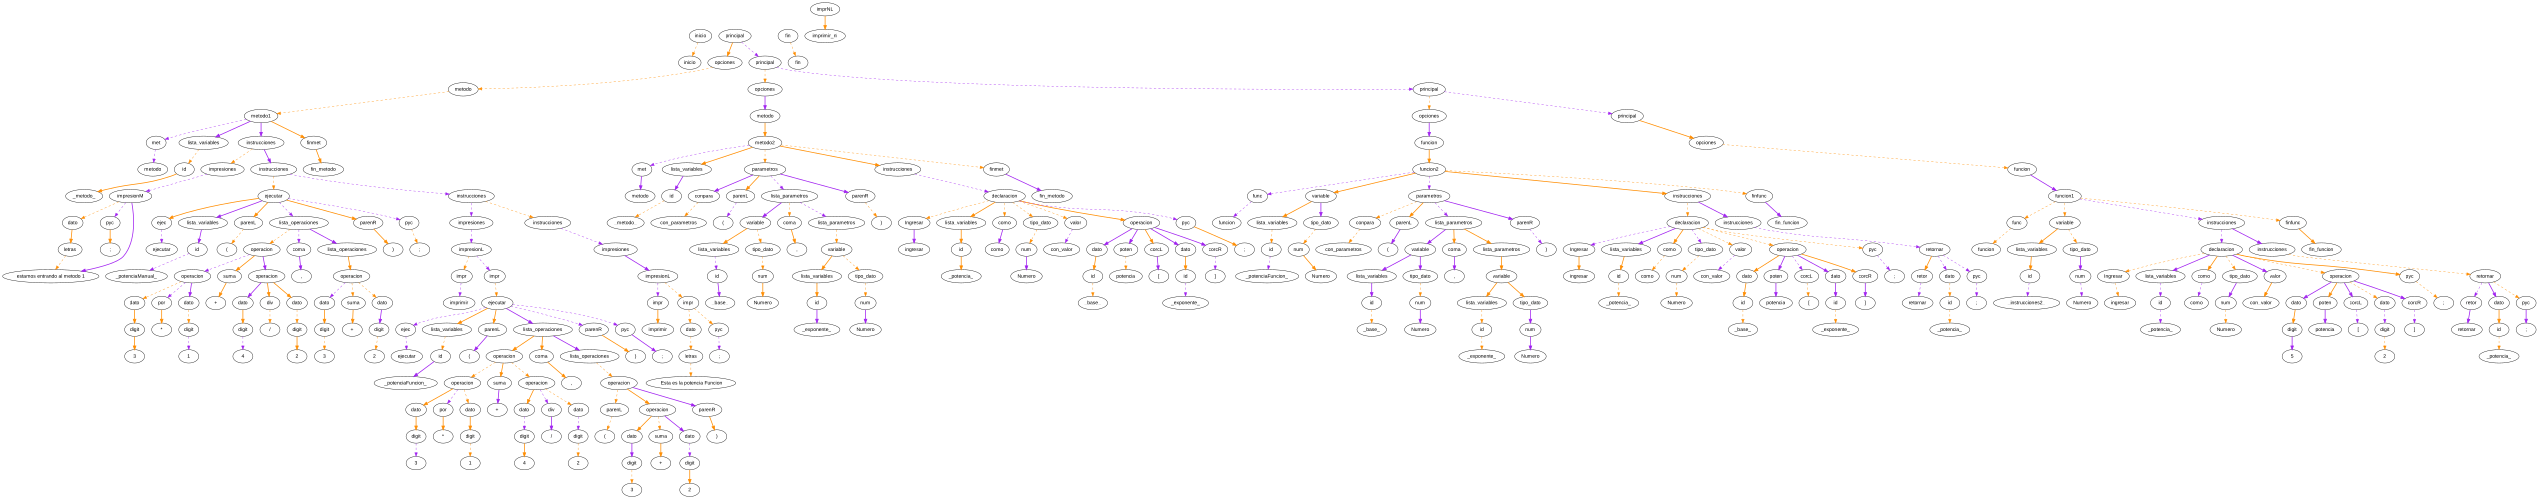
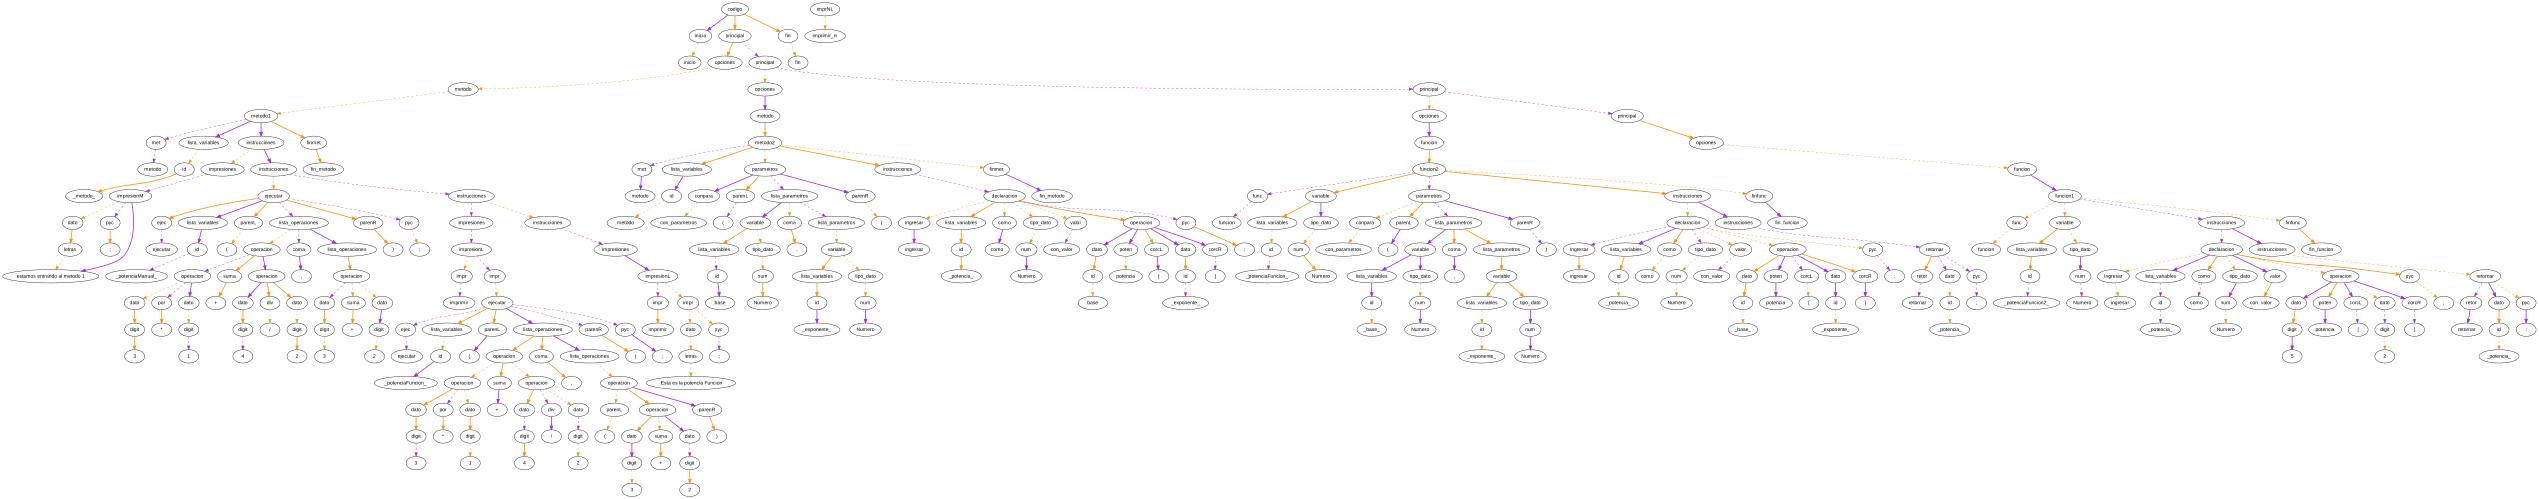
  digraph {
    fontname="Liberation Sans"
    node [fontname="Liberation Sans"]
    edge [color=darkorange fontname="Liberation Sans" style=dashed]
+   n1 [label=codigo]
    n2 [label=inicio]
    n3 [label=principal]
    n4 [label=fin]
    n5 [label=inicio]
    n6 [label=opciones]
    n7 [label=principal]
    n8 [label=fin]
    n9 [label=metodo]
    n10 [label=opciones]
    n11 [label=principal]
    n12 [label=metodo1]
    n13 [label=met]
    n14 [label=lista_variables]
    n15 [label=instrucciones]
    n16 [label=finmet]
    n17 [label=metodo]
    n18 [label=id]
    n19 [label=impresiones]
    n20 [label=instrucciones]
    n21 [label=fin_metodo]
    n22 [label=_metodo_]
    n23 [label=impresionM]
    n24 [label=ejecutar]
    n25 [label=instrucciones]
    n26 [label=dato]
    n27 [label=pyc]
    n28 [label="estamos entrando al metodo 1"]
    n29 [label=imprNL]
    n30 [label=imprimir_nl]
    n31 [label=letras]
    n32 [label=";"]
    n33 [label=ejec]
    n34 [label=lista_variables]
    n35 [label=parenL]
    n36 [label=lista_operaciones]
    n37 [label=parenR]
    n38 [label=pyc]
    n39 [label=impresiones]
    n40 [label=instrucciones]
    n41 [label=ejecutar]
    n42 [label=id]
    n43 [label="("]
    n44 [label=operacion]
    n45 [label=coma]
    n46 [label=lista_operaciones]
    n47 [label=")"]
    n48 [label=";"]
    n49 [label=_potenciaManual_]
    n50 [label=operacion]
    n51 [label=suma]
    n52 [label=operacion]
    n53 [label=","]
    n54 [label=operacion]
    n55 [label=dato]
    n56 [label=por]
    n57 [label=dato]
    n58 [label="+"]
    n59 [label=dato]
    n60 [label=div]
    n61 [label=dato]
    n62 [label=digit]
    n63 [label="*"]
    n64 [label=digit]
    n65 [label=3]
    n66 [label=1]
    n67 [label=digit]
    n68 [label="/"]
    n69 [label=digit]
    n70 [label=4]
    n71 [label=2]
    n72 [label=dato]
    n73 [label=suma]
    n74 [label=dato]
    n75 [label=digit]
    n76 [label="+"]
    n77 [label=digit]
    n78 [label=3]
    n79 [label=2]
    n80 [label=impresionL]
    n81 [label=impresiones]
    n82 [label=impr]
    n83 [label=impr]
    n84 [label=imprimir]
    n85 [label=ejecutar]
    n86 [label=ejec]
    n87 [label=lista_variables]
    n88 [label=parenL]
    n89 [label=lista_operaciones]
    n90 [label=parenR]
    n91 [label=pyc]
    n92 [label=ejecutar]
    n93 [label=id]
    n94 [label="("]
    n95 [label=operacion]
    n96 [label=coma]
    n97 [label=lista_operaciones]
    n98 [label=")"]
    n99 [label=";"]
    n100 [label=_potenciaFuncion_]
    n101 [label=operacion]
    n102 [label=suma]
    n103 [label=operacion]
    n104 [label=","]
    n105 [label=operacion]
    n106 [label=dato]
    n107 [label=por]
    n108 [label=dato]
    n109 [label="+"]
    n110 [label=dato]
    n111 [label=div]
    n112 [label=dato]
    n113 [label=digit]
    n114 [label="*"]
    n115 [label=digit]
    n116 [label=3]
    n117 [label=1]
    n118 [label=digit]
    n119 [label="/"]
    n120 [label=digit]
    n121 [label=4]
    n122 [label=2]
    n123 [label=parenL]
    n124 [label=operacion]
    n125 [label=parenR]
    n126 [label="("]
    n127 [label=dato]
    n128 [label=suma]
    n129 [label=dato]
    n130 [label=")"]
    n131 [label=digit]
    n132 [label="+"]
    n133 [label=digit]
    n134 [label=3]
    n135 [label=2]
    n136 [label=impresionL]
    n137 [label=impr]
    n138 [label=impr]
    n139 [label=imprimir]
    n140 [label=dato]
    n141 [label=pyc]
    n142 [label=letras]
    n143 [label=";"]
    n144 [label=" Esta es la potencia Funcion"]
    n145 [label=metodo]
    n146 [label=opciones]
    n147 [label=principal]
    n148 [label=metodo2]
    n149 [label=met]
    n150 [label=lista_variables]
    n151 [label=parametros]
    n152 [label=instrucciones]
    n153 [label=finmet]
    n154 [label=metodo]
    n155 [label=id]
    n156 [label=conpara]
    n157 [label=parenL]
    n158 [label=lista_parametros]
    n159 [label=parenR]
    n160 [label=declaracion]
    n161 [label=fin_metodo]
    n162 [label=_metodo_]
    n163 [label=con_parametros]
    n164 [label="("]
    n165 [label=variable]
    n166 [label=coma]
    n167 [label=lista_parametros]
    n168 [label=")"]
    n169 [label=lista_variables]
    n170 [label=tipo_dato]
    n171 [label=","]
    n172 [label=variable]
    n173 [label=id]
    n174 [label=num]
    n175 [label=_base_]
    n176 [label=Numero]
    n177 [label=lista_variables]
    n178 [label=tipo_dato]
    n179 [label=id]
    n180 [label=num]
    n181 [label=_exponente_]
    n182 [label=Numero]
    n183 [label=Ingresar]
    n184 [label=lista_variables]
    n185 [label=como]
    n186 [label=tipo_dato]
    n187 [label=valor]
    n188 [label=operacion]
    n189 [label=pyc]
    n190 [label=ingresar]
    n191 [label=id]
    n192 [label=como]
    n193 [label=num]
    n194 [label=con_valor]
    n195 [label=dato]
    n196 [label=poten]
    n197 [label=corcL]
    n198 [label=dato]
    n199 [label=corcR]
    n200 [label=";"]
    n201 [label=_potencia_]
    n202 [label=Numero]
    n203 [label=id]
    n204 [label=potencia]
    n205 [label="["]
    n206 [label=id]
    n207 [label="]"]
    n208 [label=_base_]
    n209 [label=_exponente_]
    n210 [label=funcion]
    n211 [label=opciones]
    n212 [label=funcion2]
    n213 [label=func]
    n214 [label=variable]
    n215 [label=parametros]
    n216 [label=instrucciones]
    n217 [label=finfunc]
    n218 [label=funcion]
    n219 [label=lista_variables]
    n220 [label=tipo_dato]
    n221 [label=conpara]
    n222 [label=parenL]
    n223 [label=lista_parametros]
    n224 [label=parenR]
    n225 [label=declaracion]
    n226 [label=instrucciones]
    n227 [label=fin_funcion]
    n228 [label=id]
    n229 [label=num]
    n230 [label=_potenciaFuncion_]
    n231 [label=Numero]
    n232 [label=con_parametros]
    n233 [label="("]
    n234 [label=variable]
    n235 [label=coma]
    n236 [label=lista_parametros]
    n237 [label=")"]
    n238 [label=lista_variables]
    n239 [label=tipo_dato]
    n240 [label=","]
    n241 [label=variable]
    n242 [label=id]
    n243 [label=num]
    n244 [label=_base_]
    n245 [label=Numero]
    n246 [label=lista_variables]
    n247 [label=tipo_dato]
    n248 [label=id]
    n249 [label=num]
    n250 [label=_exponente_]
    n251 [label=Numero]
    n252 [label=Ingresar]
    n253 [label=lista_variables]
    n254 [label=como]
    n255 [label=tipo_dato]
    n256 [label=valor]
    n257 [label=operacion]
    n258 [label=pyc]
    n259 [label=retornar]
    n260 [label=ingresar]
    n261 [label=id]
    n262 [label=como]
    n263 [label=num]
    n264 [label=con_valor]
    n265 [label=dato]
    n266 [label=poten]
    n267 [label=corcL]
    n268 [label=dato]
    n269 [label=corcR]
    n270 [label=";"]
    n271 [label=_potencia_]
    n272 [label=Numero]
    n273 [label=id]
    n274 [label=potencia]
    n275 [label="["]
    n276 [label=id]
    n277 [label="]"]
    n278 [label=_base_]
    n279 [label=_exponente_]
    n280 [label=retor]
    n281 [label=dato]
    n282 [label=pyc]
    n283 [label=retornar]
    n284 [label=id]
    n285 [label=";"]
    n286 [label=_potencia_]
    n287 [label=funcion]
    n288 [label=funcion1]
    n289 [label=func]
    n290 [label=variable]
    n291 [label=instrucciones]
    n292 [label=finfunc]
    n293 [label=funcion]
    n294 [label=lista_variables]
    n295 [label=tipo_dato]
    n296 [label=declaracion]
    n297 [label=instrucciones]
    n298 [label=fin_funcion]
    n299 [label=id]
    n300 [label=num]
-   n301 [label=_instrucciones2_]
+   n301 [label=_potenciaFuncion2_]
    n302 [label=Numero]
    n303 [label=Ingresar]
    n304 [label=lista_variables]
    n305 [label=como]
    n306 [label=tipo_dato]
    n307 [label=valor]
    n308 [label=operacion]
    n309 [label=pyc]
    n310 [label=retornar]
    n311 [label=ingresar]
    n312 [label=id]
    n313 [label=como]
    n314 [label=num]
    n315 [label=con_valor]
    n316 [label=dato]
    n317 [label=poten]
    n318 [label=corcL]
    n319 [label=dato]
    n320 [label=corcR]
    n321 [label=";"]
    n322 [label=_potencia_]
    n323 [label=Numero]
    n324 [label=digit]
    n325 [label=potencia]
    n326 [label="["]
    n327 [label=digit]
    n328 [label="]"]
    n329 [label=5]
    n330 [label=2]
    n331 [label=retor]
    n332 [label=dato]
    n333 [label=pyc]
    n334 [label=retornar]
    n335 [label=id]
    n336 [label=";"]
    n337 [label=_potencia_]
+   n1 -> n2 [color=purple style=bold]
+   n1 -> n3 [style=bold]
+   n1 -> n4 [style=bold]
    n2 -> n5
    n3 -> n6 [style=bold]
    n3 -> n7 [color=purple]
    n4 -> n8
    n6 -> n9
    n7 -> n10
    n7 -> n11 [color=purple]
    n9 -> n12
    n10 -> n145 [color=purple style=bold]
    n11 -> n146
    n11 -> n147 [color=purple]
    n12 -> n13 [color=purple]
    n12 -> n14 [color=purple style=bold]
    n12 -> n15 [color=purple style=bold]
    n12 -> n16 [style=bold]
    n13 -> n17 [color=purple]
    n14 -> n18
    n15 -> n19
    n15 -> n20 [color=purple style=bold]
    n16 -> n21 [style=bold]
    n18 -> n22 [style=bold]
    n19 -> n23 [color=purple]
    n20 -> n24
    n20 -> n25 [color=purple]
    n23 -> n26
    n23 -> n27 [color=purple]
    n23 -> n28 [color=purple style=bold]
    n24 -> n33 [style=bold]
    n24 -> n34 [color=purple style=bold]
    n24 -> n35 [style=bold]
    n24 -> n36 [color=purple]
    n24 -> n37 [style=bold]
    n24 -> n38 [color=purple]
    n25 -> n39 [color=purple]
    n25 -> n40
    n26 -> n31 [style=bold]
    n27 -> n32 [style=bold]
-   n29 -> n30 [style=bold]
+   n29 -> n30
    n31 -> n28
    n33 -> n41 [color=purple]
    n34 -> n42 [color=purple style=bold]
    n35 -> n43
    n36 -> n44
    n36 -> n45 [color=purple]
    n36 -> n46 [color=purple style=bold]
    n37 -> n47 [style=bold]
    n38 -> n48
    n39 -> n80 [color=purple]
    n40 -> n81 [color=purple]
    n42 -> n49 [color=purple]
    n44 -> n50 [color=purple]
    n44 -> n51 [style=bold]
    n44 -> n52 [color=purple style=bold]
    n45 -> n53 [color=purple style=bold]
    n46 -> n54 [style=bold]
    n50 -> n55
    n50 -> n56 [color=purple]
    n50 -> n57 [color=purple style=bold]
    n51 -> n58 [style=bold]
    n52 -> n59 [color=purple style=bold]
    n52 -> n60 [style=bold]
    n52 -> n61 [style=bold]
    n54 -> n72 [color=purple]
    n54 -> n73
    n54 -> n74
    n55 -> n62 [style=bold]
    n56 -> n63 [style=bold]
    n57 -> n64
    n59 -> n67 [style=bold]
    n60 -> n68
    n61 -> n69
    n62 -> n65 [style=bold]
    n64 -> n66 [color=purple]
    n67 -> n70 [color=purple]
    n69 -> n71 [style=bold]
    n72 -> n75 [style=bold]
    n73 -> n76 [style=bold]
    n74 -> n77 [color=purple style=bold]
    n75 -> n78
    n77 -> n79
    n80 -> n82
    n80 -> n83 [color=purple]
    n81 -> n136 [color=purple style=bold]
    n82 -> n84 [color=purple]
    n83 -> n85
    n85 -> n86 [color=purple]
    n85 -> n87 [style=bold]
    n85 -> n88 [style=bold]
    n85 -> n89 [color=purple style=bold]
    n85 -> n90 [color=purple]
    n85 -> n91 [color=purple]
    n86 -> n92 [color=purple]
    n87 -> n93
    n88 -> n94 [color=purple style=bold]
    n89 -> n95 [style=bold]
    n89 -> n96 [style=bold]
    n89 -> n97 [color=purple style=bold]
    n90 -> n98 [style=bold]
    n91 -> n99 [color=purple style=bold]
    n93 -> n100 [color=purple style=bold]
    n95 -> n101
    n95 -> n102 [style=bold]
    n95 -> n103
    n96 -> n104 [style=bold]
    n97 -> n105
    n101 -> n106 [style=bold]
    n101 -> n107 [color=purple]
    n101 -> n108
    n102 -> n109 [color=purple style=bold]
    n103 -> n110 [style=bold]
    n103 -> n111 [color=purple]
    n103 -> n112
    n105 -> n123
    n105 -> n124 [style=bold]
    n105 -> n125 [color=purple style=bold]
    n106 -> n113 [style=bold]
    n107 -> n114 [style=bold]
    n108 -> n115 [style=bold]
    n110 -> n118 [color=purple]
    n111 -> n119 [color=purple style=bold]
    n112 -> n120 [color=purple]
    n113 -> n116 [color=purple]
    n115 -> n117
    n118 -> n121 [style=bold]
    n120 -> n122
    n123 -> n126
    n124 -> n127 [style=bold]
    n124 -> n128
    n124 -> n129 [color=purple style=bold]
    n125 -> n130 [style=bold]
    n127 -> n131 [color=purple style=bold]
    n128 -> n132 [style=bold]
    n129 -> n133 [color=purple]
    n131 -> n134
    n133 -> n135 [style=bold]
    n136 -> n137 [color=purple]
    n136 -> n138
    n137 -> n139 [style=bold]
    n138 -> n140
    n138 -> n141
    n140 -> n142
    n141 -> n143 [color=purple]
    n142 -> n144
    n145 -> n148 [style=bold]
    n146 -> n210 [color=purple style=bold]
    n147 -> n211 [style=bold]
    n148 -> n149 [color=purple]
    n148 -> n150 [style=bold]
    n148 -> n151
    n148 -> n152 [style=bold]
    n148 -> n153
    n149 -> n154 [color=purple style=bold]
    n150 -> n155 [color=purple style=bold]
    n151 -> n156 [color=purple style=bold]
    n151 -> n157 [style=bold]
    n151 -> n158 [color=purple]
    n151 -> n159 [color=purple style=bold]
    n152 -> n160 [color=purple]
    n153 -> n161 [color=purple style=bold]
    n155 -> n162
    n156 -> n163
    n157 -> n164 [color=purple]
    n158 -> n165 [color=purple style=bold]
    n158 -> n166
    n158 -> n167 [color=purple]
    n159 -> n168
    n160 -> n183
    n160 -> n184 [style=bold]
    n160 -> n185
    n160 -> n186
    n160 -> n187
    n160 -> n188 [style=bold]
    n160 -> n189 [color=purple]
    n165 -> n169 [style=bold]
    n165 -> n170
    n166 -> n171 [style=bold]
    n167 -> n172
    n169 -> n173 [color=purple]
    n170 -> n174
    n172 -> n177 [style=bold]
    n172 -> n178
    n173 -> n175 [color=purple style=bold]
    n174 -> n176 [style=bold]
    n177 -> n179 [style=bold]
    n178 -> n180
    n179 -> n181 [color=purple style=bold]
    n180 -> n182 [color=purple style=bold]
    n183 -> n190 [color=purple style=bold]
    n184 -> n191 [style=bold]
    n185 -> n192 [color=purple style=bold]
    n186 -> n193
    n187 -> n194 [color=purple]
    n188 -> n195 [color=purple style=bold]
    n188 -> n196 [color=purple style=bold]
    n188 -> n197 [style=bold]
    n188 -> n198 [color=purple style=bold]
    n188 -> n199 [color=purple style=bold]
    n189 -> n200 [style=bold]
    n191 -> n201 [style=bold]
    n193 -> n202 [color=purple style=bold]
    n195 -> n203 [style=bold]
    n196 -> n204
    n197 -> n205 [color=purple style=bold]
    n198 -> n206 [style=bold]
    n199 -> n207 [color=purple]
    n203 -> n208
    n206 -> n209 [color=purple]
    n210 -> n212 [style=bold]
    n211 -> n287
    n212 -> n213 [color=purple]
    n212 -> n214 [style=bold]
    n212 -> n215 [color=purple]
    n212 -> n216 [style=bold]
    n212 -> n217
    n213 -> n218 [color=purple]
    n214 -> n219 [style=bold]
    n214 -> n220 [color=purple style=bold]
    n215 -> n221
    n215 -> n222 [style=bold]
    n215 -> n223 [color=purple]
    n215 -> n224 [color=purple style=bold]
    n216 -> n225
    n216 -> n226 [color=purple style=bold]
    n217 -> n227 [color=purple style=bold]
    n219 -> n228
    n220 -> n229
    n221 -> n232
    n222 -> n233 [color=purple style=bold]
    n223 -> n234 [color=purple style=bold]
    n223 -> n235 [style=bold]
    n223 -> n236 [style=bold]
    n224 -> n237 [color=purple]
    n225 -> n252 [color=purple]
    n225 -> n253 [color=purple style=bold]
    n225 -> n254 [style=bold]
    n225 -> n255 [color=purple]
    n225 -> n256
    n225 -> n257
    n225 -> n258
    n226 -> n259 [color=purple]
    n228 -> n230 [color=purple]
    n229 -> n231 [style=bold]
    n234 -> n238 [color=purple style=bold]
    n234 -> n239 [color=purple style=bold]
    n235 -> n240 [color=purple style=bold]
    n236 -> n241 [style=bold]
    n238 -> n242 [color=purple style=bold]
    n239 -> n243
    n241 -> n246 [style=bold]
    n241 -> n247 [style=bold]
    n242 -> n244
    n243 -> n245 [color=purple style=bold]
    n246 -> n248
    n247 -> n249 [color=purple style=bold]
    n248 -> n250
    n249 -> n251 [color=purple style=bold]
    n252 -> n260 [style=bold]
    n253 -> n261 [style=bold]
    n254 -> n262
    n255 -> n263
    n256 -> n264 [color=purple]
    n257 -> n265 [style=bold]
    n257 -> n266 [color=purple style=bold]
    n257 -> n267 [color=purple]
    n257 -> n268 [color=purple style=bold]
    n257 -> n269 [style=bold]
    n258 -> n270 [color=purple]
    n259 -> n280 [style=bold]
    n259 -> n281 [color=purple]
    n259 -> n282 [color=purple]
    n261 -> n271
    n263 -> n272
    n265 -> n273 [style=bold]
    n266 -> n274 [color=purple style=bold]
    n267 -> n275
    n268 -> n276 [color=purple style=bold]
    n269 -> n277 [color=purple style=bold]
    n273 -> n278
    n276 -> n279
    n280 -> n283 [color=purple]
    n281 -> n284
    n282 -> n285 [color=purple]
    n284 -> n286
    n287 -> n288 [color=purple style=bold]
    n288 -> n289
    n288 -> n290
    n288 -> n291 [color=purple]
    n288 -> n292
    n289 -> n293
    n290 -> n294 [style=bold]
    n290 -> n295
    n291 -> n296 [color=purple]
    n291 -> n297 [color=purple style=bold]
    n292 -> n298 [style=bold]
    n294 -> n299 [style=bold]
    n295 -> n300 [color=purple style=bold]
    n296 -> n303
    n296 -> n304 [color=purple style=bold]
    n296 -> n305 [style=bold]
    n296 -> n306
    n296 -> n307 [color=purple style=bold]
    n296 -> n308
    n296 -> n309 [style=bold]
    n297 -> n310
    n299 -> n301 [color=purple]
    n300 -> n302 [color=purple]
    n303 -> n311
    n304 -> n312 [color=purple]
    n305 -> n313 [color=purple]
    n306 -> n314 [color=purple style=bold]
    n307 -> n315 [style=bold]
    n308 -> n316 [color=purple style=bold]
    n308 -> n317 [style=bold]
    n308 -> n318 [color=purple style=bold]
    n308 -> n319
    n308 -> n320 [color=purple style=bold]
    n309 -> n321
    n310 -> n331 [color=purple]
    n310 -> n332 [color=purple style=bold]
    n310 -> n333
    n312 -> n322 [color=purple]
    n314 -> n323
    n316 -> n324 [style=bold]
    n317 -> n325 [color=purple style=bold]
    n318 -> n326 [color=purple]
    n319 -> n327 [color=purple]
    n320 -> n328 [color=purple]
    n324 -> n329 [color=purple style=bold]
    n327 -> n330
    n331 -> n334 [color=purple style=bold]
    n332 -> n335 [style=bold]
    n333 -> n336 [color=purple style=bold]
    n335 -> n337
  }
